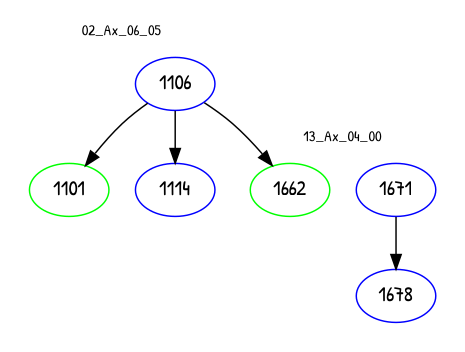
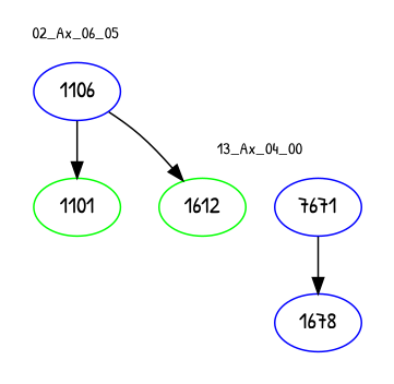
  digraph {
    fontname="Patrick Hand"
    node [color=blue fontname="Patrick Hand"]
    edge [color=black fontname="Patrick Hand"]
    n1 [label=1106]
    n2 [color=green label=1101]
-   n3 [label=1114]
-   n4 [label=1671]
-   n5 [color=green label=1662]
+   n4 [label=7671]
+   n5 [color=green label=1612]
    n6 [label=1678]
    subgraph cluster_1 {
      color=white
      fontsize=10
      label="02_Ax_06_05"
      n1
      n2
-     n3
    }
    subgraph cluster_2 {
      color=white
      fontsize=10
      label="13_Ax_04_00"
      n4
      n5
      n6
    }
    n1 -> n2
-   n1 -> n3
    n1 -> n5
    n4 -> n6
  }
